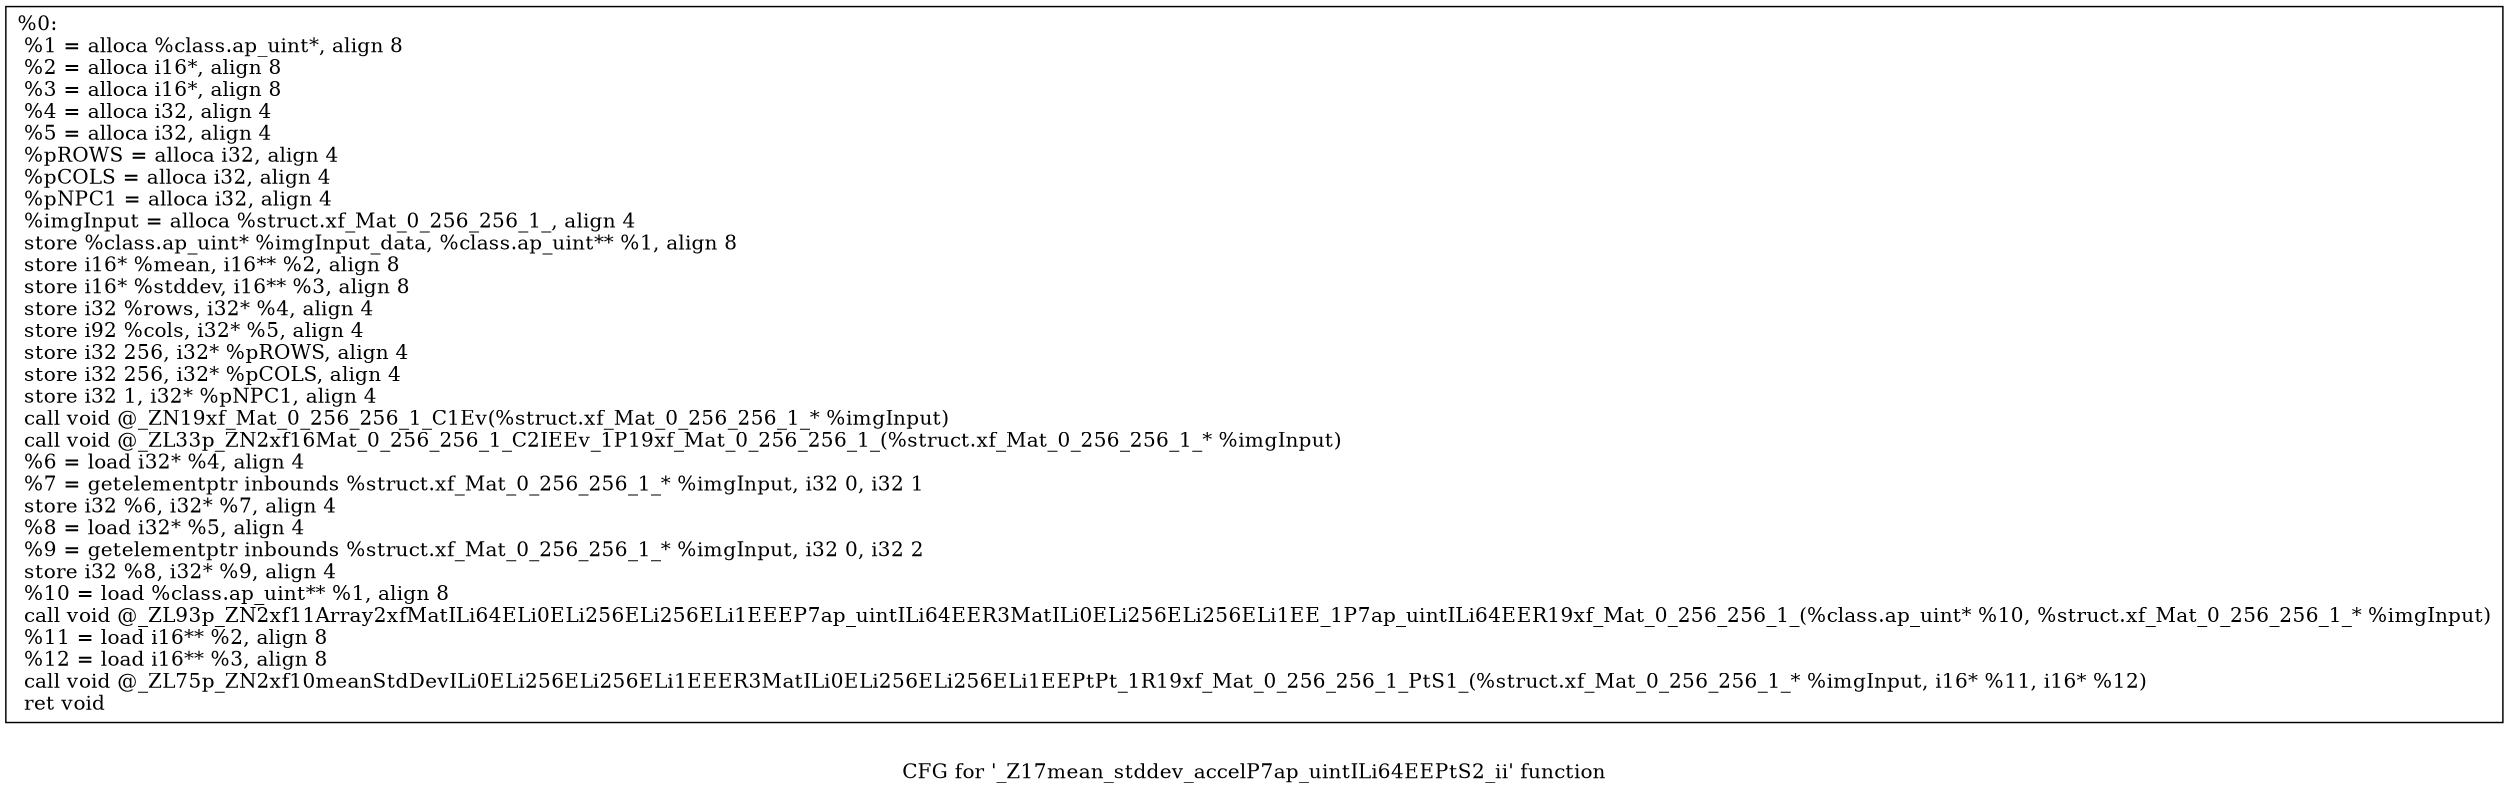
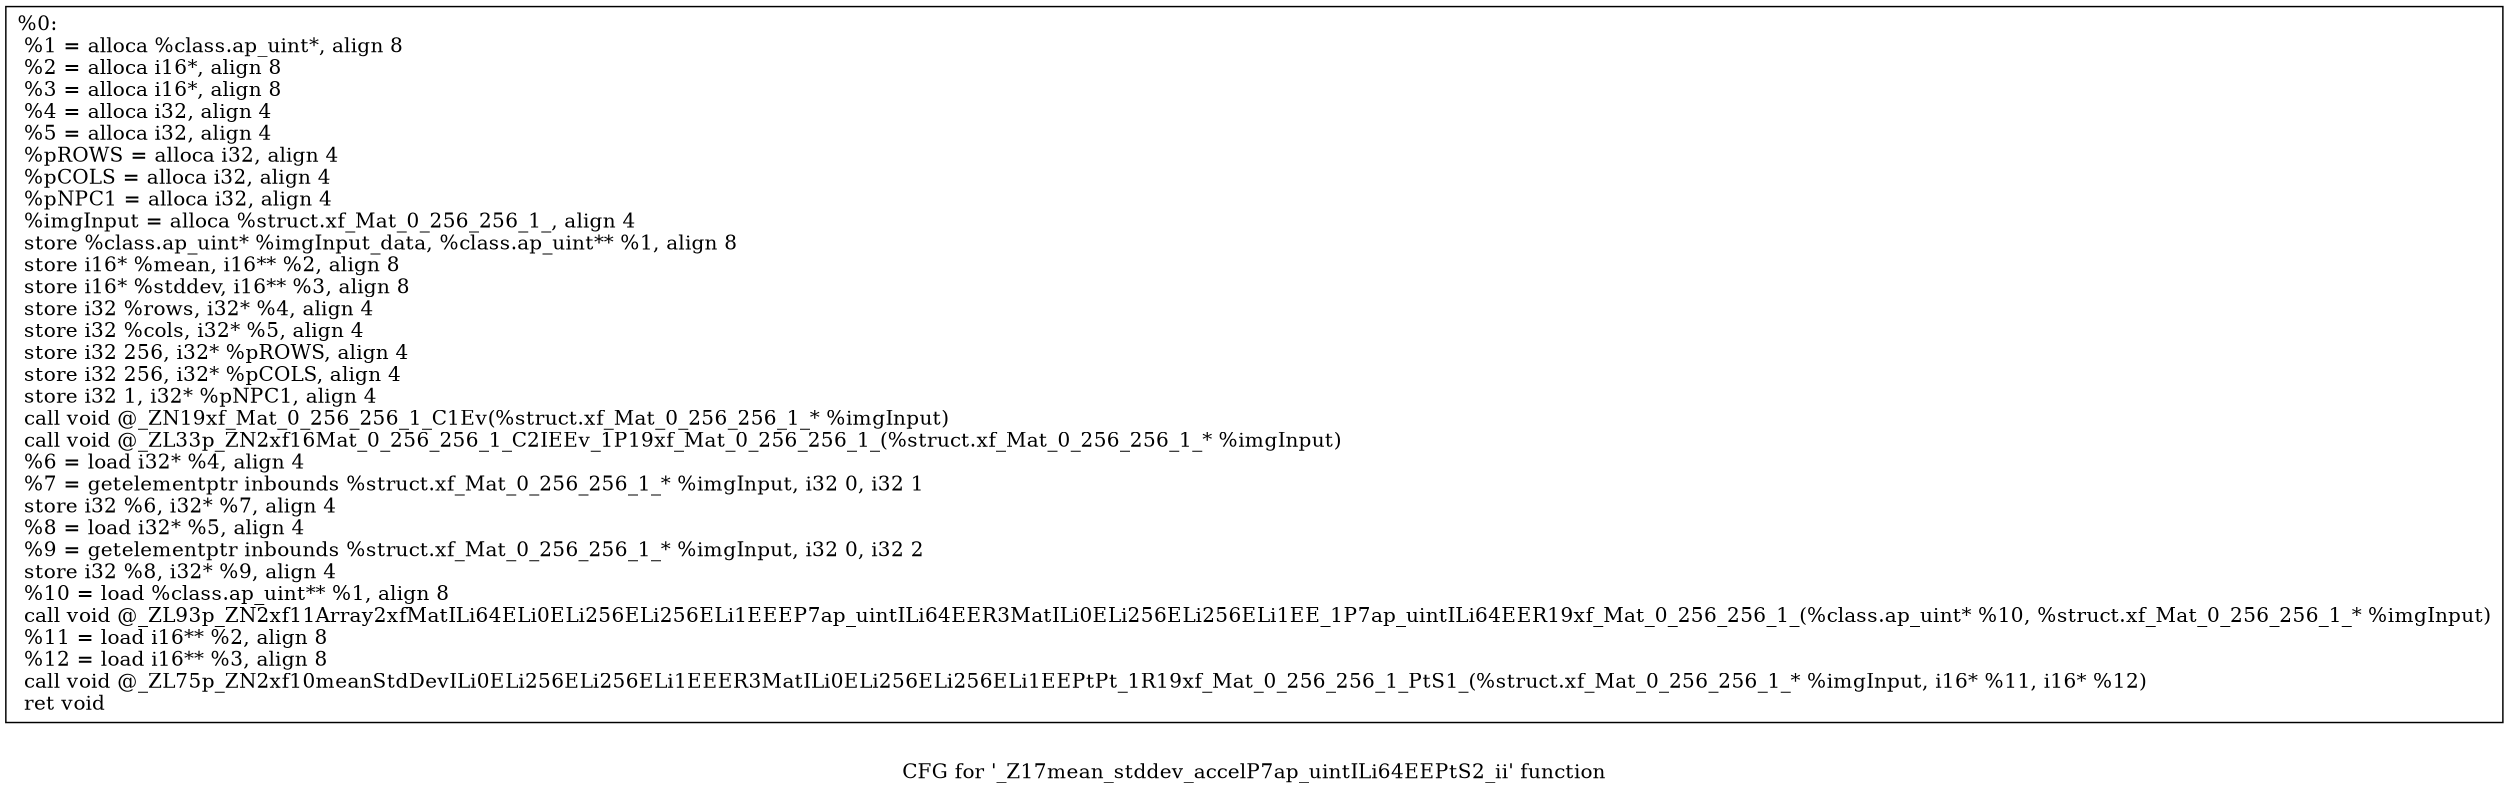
  digraph {
    label="CFG for '_Z17mean_stddev_accelP7ap_uintILi64EEPtS2_ii' function"
    rankdir=LR
-   n1 [label="{%0:\l  %1 = alloca %class.ap_uint*, align 8\l  %2 = alloca i16*, align 8\l  %3 = alloca i16*, align 8\l  %4 = alloca i32, align 4\l  %5 = alloca i32, align 4\l  %pROWS = alloca i32, align 4\l  %pCOLS = alloca i32, align 4\l  %pNPC1 = alloca i32, align 4\l  %imgInput = alloca %struct.xf_Mat_0_256_256_1_, align 4\l  store %class.ap_uint* %imgInput_data, %class.ap_uint** %1, align 8\l  store i16* %mean, i16** %2, align 8\l  store i16* %stddev, i16** %3, align 8\l  store i32 %rows, i32* %4, align 4\l  store i92 %cols, i32* %5, align 4\l  store i32 256, i32* %pROWS, align 4\l  store i32 256, i32* %pCOLS, align 4\l  store i32 1, i32* %pNPC1, align 4\l  call void @_ZN19xf_Mat_0_256_256_1_C1Ev(%struct.xf_Mat_0_256_256_1_* %imgInput)\l  call void @_ZL33p_ZN2xf16Mat_0_256_256_1_C2IEEv_1P19xf_Mat_0_256_256_1_(%struct.xf_Mat_0_256_256_1_* %imgInput)\l  %6 = load i32* %4, align 4\l  %7 = getelementptr inbounds %struct.xf_Mat_0_256_256_1_* %imgInput, i32 0, i32 1\l  store i32 %6, i32* %7, align 4\l  %8 = load i32* %5, align 4\l  %9 = getelementptr inbounds %struct.xf_Mat_0_256_256_1_* %imgInput, i32 0, i32 2\l  store i32 %8, i32* %9, align 4\l  %10 = load %class.ap_uint** %1, align 8\l  call void @_ZL93p_ZN2xf11Array2xfMatILi64ELi0ELi256ELi256ELi1EEEP7ap_uintILi64EER3MatILi0ELi256ELi256ELi1EE_1P7ap_uintILi64EER19xf_Mat_0_256_256_1_(%class.ap_uint* %10, %struct.xf_Mat_0_256_256_1_* %imgInput)\l  %11 = load i16** %2, align 8\l  %12 = load i16** %3, align 8\l  call void @_ZL75p_ZN2xf10meanStdDevILi0ELi256ELi256ELi1EEER3MatILi0ELi256ELi256ELi1EEPtPt_1R19xf_Mat_0_256_256_1_PtS1_(%struct.xf_Mat_0_256_256_1_* %imgInput, i16* %11, i16* %12)\l  ret void\l}" shape=record]
+   n1 [label="{%0:\l  %1 = alloca %class.ap_uint*, align 8\l  %2 = alloca i16*, align 8\l  %3 = alloca i16*, align 8\l  %4 = alloca i32, align 4\l  %5 = alloca i32, align 4\l  %pROWS = alloca i32, align 4\l  %pCOLS = alloca i32, align 4\l  %pNPC1 = alloca i32, align 4\l  %imgInput = alloca %struct.xf_Mat_0_256_256_1_, align 4\l  store %class.ap_uint* %imgInput_data, %class.ap_uint** %1, align 8\l  store i16* %mean, i16** %2, align 8\l  store i16* %stddev, i16** %3, align 8\l  store i32 %rows, i32* %4, align 4\l  store i32 %cols, i32* %5, align 4\l  store i32 256, i32* %pROWS, align 4\l  store i32 256, i32* %pCOLS, align 4\l  store i32 1, i32* %pNPC1, align 4\l  call void @_ZN19xf_Mat_0_256_256_1_C1Ev(%struct.xf_Mat_0_256_256_1_* %imgInput)\l  call void @_ZL33p_ZN2xf16Mat_0_256_256_1_C2IEEv_1P19xf_Mat_0_256_256_1_(%struct.xf_Mat_0_256_256_1_* %imgInput)\l  %6 = load i32* %4, align 4\l  %7 = getelementptr inbounds %struct.xf_Mat_0_256_256_1_* %imgInput, i32 0, i32 1\l  store i32 %6, i32* %7, align 4\l  %8 = load i32* %5, align 4\l  %9 = getelementptr inbounds %struct.xf_Mat_0_256_256_1_* %imgInput, i32 0, i32 2\l  store i32 %8, i32* %9, align 4\l  %10 = load %class.ap_uint** %1, align 8\l  call void @_ZL93p_ZN2xf11Array2xfMatILi64ELi0ELi256ELi256ELi1EEEP7ap_uintILi64EER3MatILi0ELi256ELi256ELi1EE_1P7ap_uintILi64EER19xf_Mat_0_256_256_1_(%class.ap_uint* %10, %struct.xf_Mat_0_256_256_1_* %imgInput)\l  %11 = load i16** %2, align 8\l  %12 = load i16** %3, align 8\l  call void @_ZL75p_ZN2xf10meanStdDevILi0ELi256ELi256ELi1EEER3MatILi0ELi256ELi256ELi1EEPtPt_1R19xf_Mat_0_256_256_1_PtS1_(%struct.xf_Mat_0_256_256_1_* %imgInput, i16* %11, i16* %12)\l  ret void\l}" shape=record]
  }
